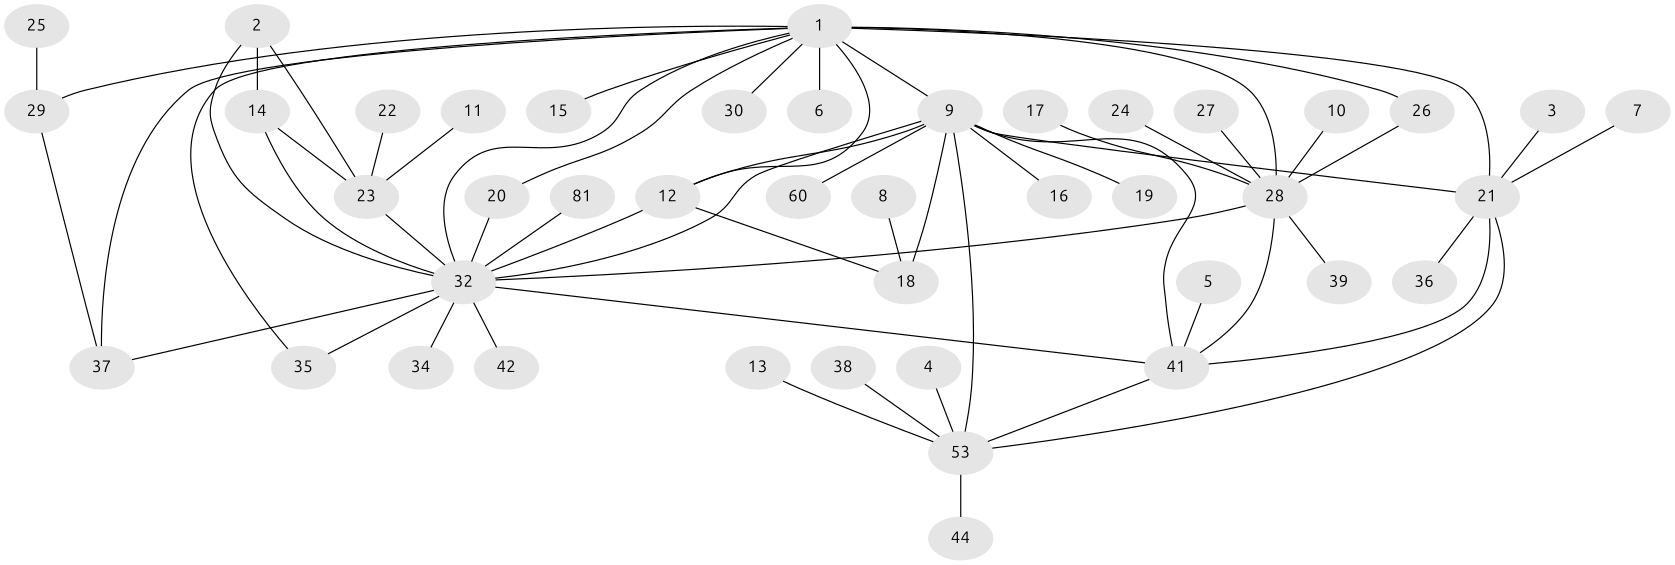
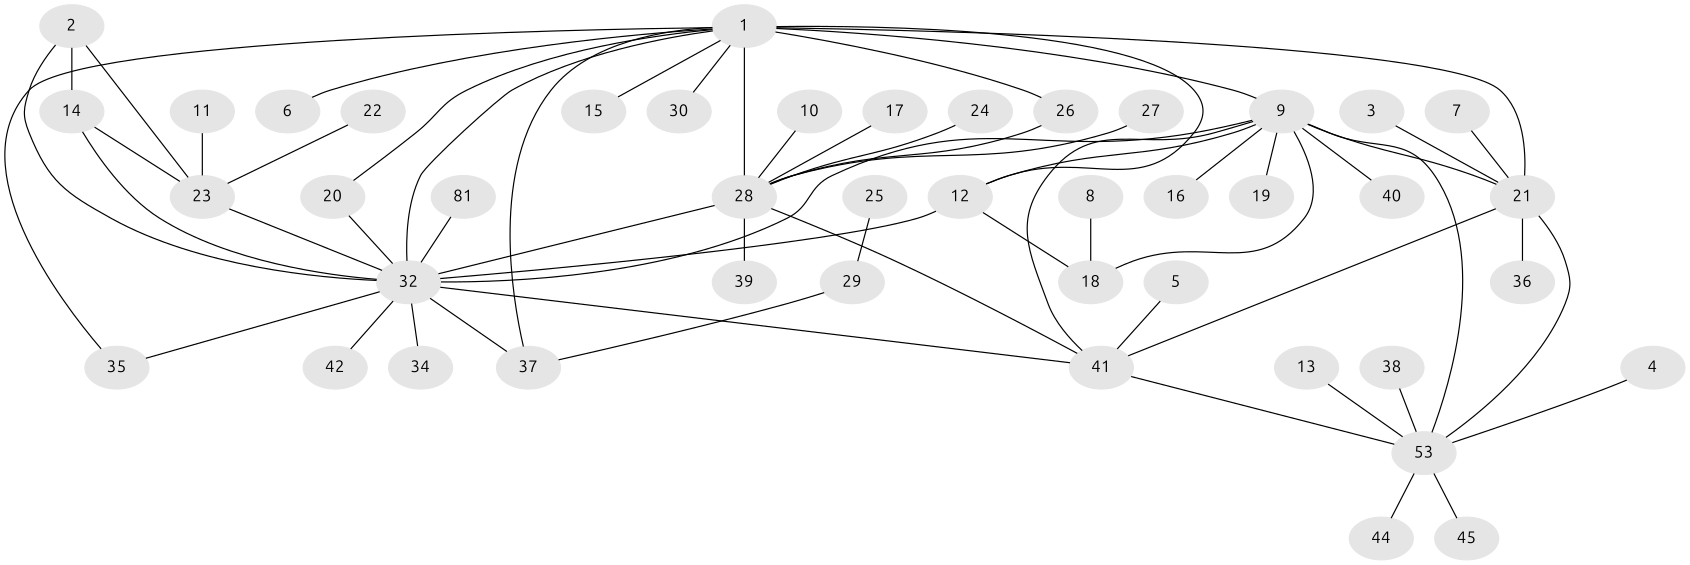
  graph {
    fontname=Ubuntu
    node [color=gray90 fontname=Ubuntu style=filled]
    edge [fontname=Ubuntu weight=1.0]
    1
    6
    9
    12
    15
    20
    21
    26
    28
    29
    30
    32
    35
    37
    n15 [label=53]
    41
    18
    16
    19
-   40 [label=60]
+   40
    36
    39
    34
    42
    2
    14
    23
    3
    4
    44
+   45
    5
    7
    8
    10
    11
    13
    17
    22
    24
    25
    27
    n43 [label=81]
    38
    1 -- 6
    1 -- 9 [weight=2.0]
    1 -- 12
    1 -- 15
    1 -- 20
    1 -- 21 [weight=2.0]
    1 -- 26 [weight=2.0]
    1 -- 28 [weight=2.0]
-   1 -- 29 [weight=2.0]
    1 -- 30
    1 -- 32
    1 -- 35
    1 -- 37 [weight=2.0]
    9 -- 12 [weight=2.0]
    9 -- 21
    9 -- 32
    9 -- n15
    9 -- 41
    9 -- 18 [weight=2.0]
    9 -- 16
    9 -- 19
    9 -- 40
    12 -- 32
    12 -- 18
    20 -- 32
    21 -- n15
    21 -- 41
    21 -- 36
    26 -- 28
    28 -- 32
    28 -- 41
    28 -- 39
    29 -- 37
    32 -- 35
    32 -- 37
    32 -- 41
    32 -- 34
    32 -- 42
    n15 -- 44
+   n15 -- 45
    41 -- n15
    2 -- 32
    2 -- 14
    2 -- 23
    14 -- 32
    14 -- 23
    23 -- 32
    3 -- 21
    4 -- n15
    5 -- 41
    7 -- 21
    8 -- 18
    10 -- 28
    11 -- 23
    13 -- n15
    17 -- 28
    22 -- 23
    24 -- 28
    25 -- 29
    27 -- 28
    n43 -- 32
    38 -- n15
  }
